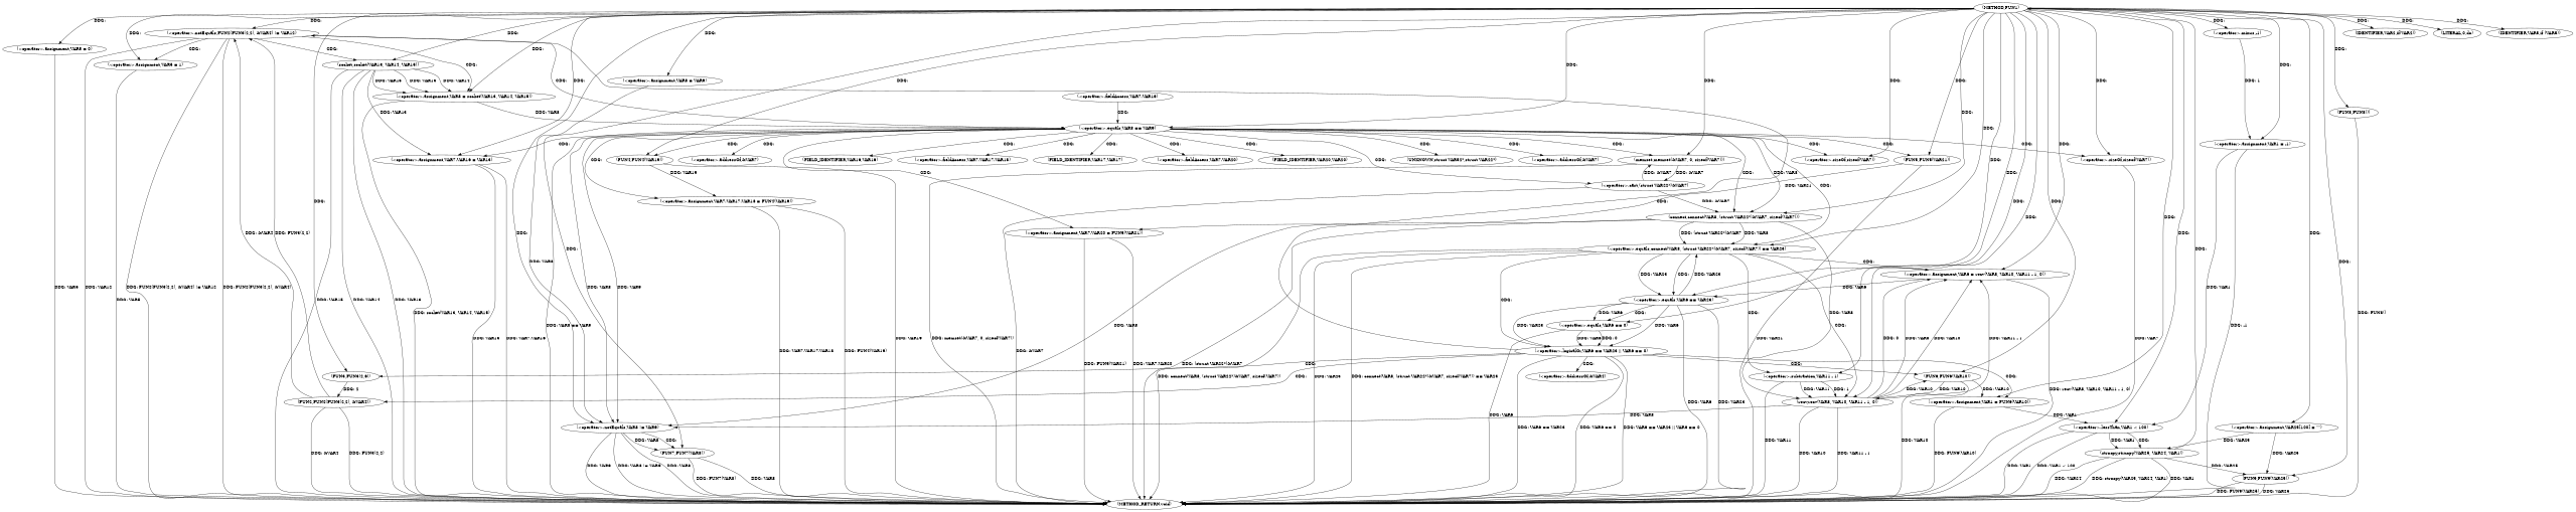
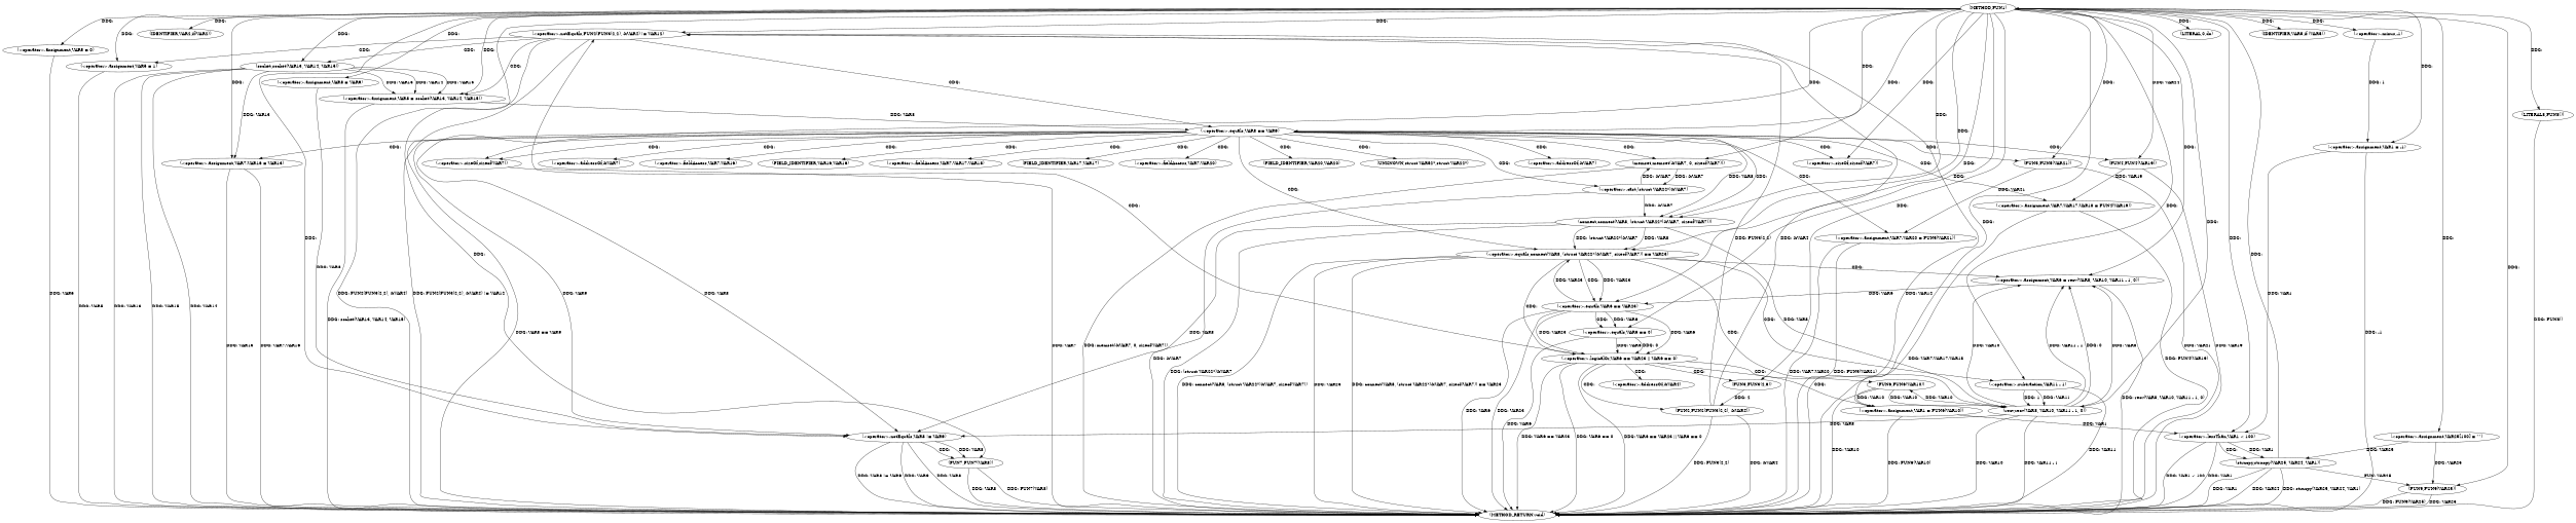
  digraph {
    n1 [label="(METHOD,FUN1)"]
    n2 [label="(<operator>.assignment,VAR1 = -1)"]
    n3 [label="(<operator>.minus,-1)"]
    n4 [label="(IDENTIFIER,VAR2,if(VAR2))"]
    n5 [label="(<operator>.assignment,VAR5 = 0)"]
    n6 [label="(<operator>.assignment,VAR8 = VAR9)"]
    n7 [label="(<operator>.notEquals,FUN2(FUN3(2,2), &VAR4) != VAR12)"]
    n8 [label="(FUN3,FUN3(2,6))"]
    n9 [label="(<operator>.assignment,VAR5 = 1)"]
    n10 [label="(<operator>.assignment,VAR8 = socket(VAR13, VAR14, VAR15))"]
    n11 [label="(socket,socket(VAR13, VAR14, VAR15))"]
    n12 [label="(<operator>.equals,VAR8 == VAR9)"]
    n13 [label="(memset,memset(&VAR7, 0, sizeof(VAR7)))"]
    n14 [label="(<operator>.sizeOf,sizeof(VAR7))"]
    n15 [label="(<operator>.assignment,VAR7.VAR16 = VAR13)"]
    n16 [label="(FUN4,FUN4(VAR19))"]
    n17 [label="(FUN5,FUN5(VAR21))"]
    n18 [label="(<operator>.equals,connect(VAR8, (struct VAR22*)&VAR7, sizeof(VAR7)) == VAR23)"]
    n19 [label="(connect,connect(VAR8, (struct VAR22*)&VAR7, sizeof(VAR7)))"]
    n20 [label="(<operator>.sizeOf,sizeof(VAR7))"]
    n21 [label="(<operator>.assignment,VAR6 = recv(VAR8, VAR10, VAR11 - 1, 0))"]
    n22 [label="(recv,recv(VAR8, VAR10, VAR11 - 1, 0))"]
    n23 [label="(<operator>.subtraction,VAR11 - 1)"]
    n24 [label="(<operator>.equals,VAR6 == VAR23)"]
    n25 [label="(<operator>.equals,VAR6 == 0)"]
    n26 [label="(<operator>.assignment,VAR1 = FUN6(VAR10))"]
    n27 [label="(FUN6,FUN6(VAR10))"]
    n28 [label="(LITERAL,0,do)"]
    n29 [label="(<operator>.notEquals,VAR8 != VAR9)"]
    n30 [label="(FUN7,FUN7(VAR8))"]
    n31 [label="(IDENTIFIER,VAR5,if (VAR5))"]
-   n32 [label="(FUN8,FUN8())"]
+   n32 [label="(LITERAL8,FUN8())"]
    n33 [label="(<operator>.assignment,VAR25[100] = \"\")"]
    n34 [label="(<operator>.lessThan,VAR1 < 100)"]
    n35 [label="(FUN9,FUN9(VAR25))"]
    n36 [label="(METHOD_RETURN,void)"]
    n37 [label="(FUN2,FUN2(FUN3(2,2), &VAR4))"]
    n38 [label="(<operator>.assignment,VAR7.VAR17.VAR18 = FUN4(VAR19))"]
    n39 [label="(<operator>.assignment,VAR7.VAR20 = FUN5(VAR21))"]
    n40 [label="(<operator>.cast,(struct VAR22*)&VAR7)"]
    n41 [label="(<operator>.addressOf,&VAR7)"]
    n42 [label="(<operator>.fieldAccess,VAR7.VAR16)"]
    n43 [label="(FIELD_IDENTIFIER,VAR16,VAR16)"]
    n44 [label="(<operator>.fieldAccess,VAR7.VAR17.VAR18)"]
    n45 [label="(FIELD_IDENTIFIER,VAR17,VAR17)"]
    n46 [label="(<operator>.fieldAccess,VAR7.VAR20)"]
    n47 [label="(FIELD_IDENTIFIER,VAR20,VAR20)"]
    n48 [label="(UNKNOWN,struct VAR52*,struct VAR22*)"]
    n49 [label="(<operator>.addressOf,&VAR7)"]
    n50 [label="(<operator>.logicalOr,VAR6 == VAR23 || VAR6 == 0)"]
    n51 [label="(strncpy,strncpy(VAR25, VAR24, VAR1))"]
    n52 [label="(<operator>.addressOf,&VAR4)"]
    n1 -> n2 [label="DDG: "]
    n1 -> n3 [label="DDG: "]
    n1 -> n4 [label="DDG: "]
    n1 -> n5 [label="DDG: "]
    n1 -> n6 [label="DDG: "]
    n1 -> n7 [label="DDG: "]
    n1 -> n8 [label="DDG: "]
    n1 -> n9 [label="DDG: "]
    n1 -> n10 [label="DDG: "]
    n1 -> n11 [label="DDG: "]
    n1 -> n12 [label="DDG: "]
    n1 -> n13 [label="DDG: "]
    n1 -> n14 [label="DDG: "]
    n1 -> n15 [label="DDG: "]
-   n1 -> n16 [label="DDG: "]
+   n1 -> n16 [label="DDG: VAR24"]
    n1 -> n17 [label="DDG: "]
    n1 -> n18 [label="DDG: "]
    n1 -> n19 [label="DDG: "]
    n1 -> n20 [label="DDG: "]
    n1 -> n21 [label="DDG: "]
    n1 -> n22 [label="DDG: "]
    n1 -> n23 [label="DDG: "]
    n1 -> n24 [label="DDG: "]
    n1 -> n25 [label="DDG: "]
    n1 -> n26 [label="DDG: "]
-   n1 -> n27 [label="DDG: "]
    n1 -> n28 [label="DDG: "]
    n1 -> n29 [label="DDG: "]
    n1 -> n30 [label="DDG: "]
    n1 -> n31 [label="DDG: "]
    n1 -> n32 [label="DDG: "]
    n1 -> n33 [label="DDG: "]
    n1 -> n34 [label="DDG: "]
    n1 -> n35 [label="DDG: "]
    n2 -> n34 [label="DDG: VAR1"]
    n2 -> n36 [label="DDG: -1"]
    n3 -> n2 [label="DDG: 1"]
    n5 -> n36 [label="DDG: VAR5"]
    n6 -> n29 [label="DDG: VAR8"]
    n7 -> n9 [label="CDG: "]
    n7 -> n10 [label="CDG: "]
    n7 -> n11 [label="CDG: "]
    n7 -> n12 [label="CDG: "]
    n7 -> n36 [label="DDG: FUN2(FUN3(2,2), &VAR4)"]
    n7 -> n36 [label="DDG: VAR12"]
    n7 -> n36 [label="DDG: FUN2(FUN3(2,2), &VAR4) != VAR12"]
    n8 -> n37 [label="DDG: 2"]
    n9 -> n36 [label="DDG: VAR5"]
    n10 -> n12 [label="DDG: VAR8"]
    n10 -> n36 [label="DDG: socket(VAR13, VAR14, VAR15)"]
    n11 -> n10 [label="DDG: VAR13"]
    n11 -> n10 [label="DDG: VAR14"]
    n11 -> n10 [label="DDG: VAR15"]
    n11 -> n15 [label="DDG: VAR13"]
    n11 -> n36 [label="DDG: VAR13"]
    n11 -> n36 [label="DDG: VAR15"]
    n11 -> n36 [label="DDG: VAR14"]
    n12 -> n13 [label="CDG: "]
    n12 -> n14 [label="CDG: "]
    n12 -> n15 [label="CDG: "]
    n12 -> n16 [label="CDG: "]
    n12 -> n17 [label="CDG: "]
    n12 -> n18 [label="CDG: "]
    n12 -> n19 [label="DDG: VAR8"]
    n12 -> n19 [label="CDG: "]
    n12 -> n20 [label="CDG: "]
    n12 -> n29 [label="DDG: VAR8"]
    n12 -> n29 [label="DDG: VAR9"]
    n12 -> n36 [label="DDG: VAR8 == VAR9"]
    n12 -> n38 [label="CDG: "]
    n12 -> n39 [label="CDG: "]
    n12 -> n40 [label="CDG: "]
    n12 -> n41 [label="CDG: "]
-   n42 -> n12 [label="CDG: "]
+   n12 -> n42 [label="CDG: "]
    n12 -> n43 [label="CDG: "]
    n12 -> n44 [label="CDG: "]
    n12 -> n45 [label="CDG: "]
    n12 -> n46 [label="CDG: "]
    n12 -> n47 [label="CDG: "]
    n12 -> n48 [label="CDG: "]
    n12 -> n49 [label="CDG: "]
    n13 -> n36 [label="DDG: memset(&VAR7, 0, sizeof(VAR7))"]
    n13 -> n40 [label="DDG: &VAR7"]
    n15 -> n36 [label="DDG: VAR13"]
    n15 -> n36 [label="DDG: VAR7.VAR16"]
    n16 -> n36 [label="DDG: VAR19"]
    n16 -> n38 [label="DDG: VAR19"]
    n17 -> n36 [label="DDG: VAR21"]
    n17 -> n39 [label="DDG: VAR21"]
    n18 -> n21 [label="CDG: "]
    n18 -> n22 [label="CDG: "]
    n18 -> n23 [label="CDG: "]
    n18 -> n24 [label="DDG: VAR23"]
    n18 -> n24 [label="CDG: "]
    n18 -> n36 [label="DDG: connect(VAR8, (struct VAR22*)&VAR7, sizeof(VAR7))"]
    n18 -> n36 [label="DDG: VAR23"]
    n18 -> n36 [label="DDG: connect(VAR8, (struct VAR22*)&VAR7, sizeof(VAR7)) == VAR23"]
    n18 -> n50 [label="CDG: "]
    n19 -> n18 [label="DDG: VAR8"]
    n19 -> n18 [label="DDG: (struct VAR22*)&VAR7"]
    n19 -> n22 [label="DDG: VAR8"]
    n19 -> n29 [label="DDG: VAR8"]
    n19 -> n36 [label="DDG: (struct VAR22*)&VAR7"]
    n20 -> n36 [label="DDG: VAR7"]
    n21 -> n24 [label="DDG: VAR6"]
    n21 -> n36 [label="DDG: recv(VAR8, VAR10, VAR11 - 1, 0)"]
    n22 -> n21 [label="DDG: VAR8"]
    n22 -> n21 [label="DDG: VAR10"]
    n22 -> n21 [label="DDG: VAR11 - 1"]
    n22 -> n21 [label="DDG: 0"]
    n22 -> n27 [label="DDG: VAR10"]
    n22 -> n29 [label="DDG: VAR8"]
    n22 -> n36 [label="DDG: VAR11 - 1"]
    n22 -> n36 [label="DDG: VAR10"]
    n23 -> n22 [label="DDG: VAR11"]
    n23 -> n22 [label="DDG: 1"]
    n23 -> n36 [label="DDG: VAR11"]
    n24 -> n18 [label="DDG: VAR23"]
    n24 -> n25 [label="DDG: VAR6"]
    n24 -> n25 [label="CDG: "]
    n24 -> n36 [label="DDG: VAR6"]
    n24 -> n36 [label="DDG: VAR23"]
    n24 -> n50 [label="DDG: VAR6"]
    n24 -> n50 [label="DDG: VAR23"]
    n25 -> n36 [label="DDG: VAR6"]
    n25 -> n50 [label="DDG: VAR6"]
    n25 -> n50 [label="DDG: 0"]
    n26 -> n34 [label="DDG: VAR1"]
    n26 -> n36 [label="DDG: FUN6(VAR10)"]
    n27 -> n22 [label="DDG: VAR10"]
    n27 -> n26 [label="DDG: VAR10"]
    n27 -> n36 [label="DDG: VAR10"]
    n29 -> n30 [label="DDG: VAR8"]
    n29 -> n30 [label="CDG: "]
    n29 -> n36 [label="DDG: VAR9"]
    n29 -> n36 [label="DDG: VAR8 != VAR9"]
    n29 -> n36 [label="DDG: VAR8"]
    n30 -> n36 [label="DDG: VAR8"]
    n30 -> n36 [label="DDG: FUN7(VAR8)"]
    n32 -> n36 [label="DDG: FUN8()"]
    n33 -> n35 [label="DDG: VAR25"]
    n33 -> n51 [label="DDG: VAR25"]
    n34 -> n36 [label="DDG: VAR1 < 100"]
    n34 -> n36 [label="DDG: VAR1"]
    n34 -> n51 [label="DDG: VAR1"]
    n34 -> n51 [label="CDG: "]
    n35 -> n36 [label="DDG: FUN9(VAR25)"]
    n35 -> n36 [label="DDG: VAR25"]
    n37 -> n7 [label="DDG: FUN3(2,2)"]
    n37 -> n7 [label="DDG: &VAR4"]
    n37 -> n36 [label="DDG: FUN3(2,2)"]
    n37 -> n36 [label="DDG: &VAR4"]
    n38 -> n36 [label="DDG: FUN4(VAR19)"]
    n38 -> n36 [label="DDG: VAR7.VAR17.VAR18"]
    n39 -> n36 [label="DDG: VAR7.VAR20"]
    n39 -> n36 [label="DDG: FUN5(VAR21)"]
    n40 -> n13 [label="DDG: &VAR7"]
    n40 -> n19 [label="DDG: &VAR7"]
    n40 -> n36 [label="DDG: &VAR7"]
    n50 -> n7 [label="CDG: "]
    n50 -> n8 [label="CDG: "]
    n50 -> n26 [label="CDG: "]
    n50 -> n27 [label="CDG: "]
    n50 -> n36 [label="DDG: VAR6 == VAR23"]
    n50 -> n36 [label="DDG: VAR6 == 0"]
    n50 -> n36 [label="DDG: VAR6 == VAR23 || VAR6 == 0"]
    n50 -> n37 [label="CDG: "]
    n50 -> n52 [label="CDG: "]
    n51 -> n1 [label="DDG: "]
-   n51 -> n35 [label="DDG: VAR25"]
+   n51 -> n35 [label="FUN: VAR25"]
    n51 -> n36 [label="DDG: VAR24"]
    n51 -> n36 [label="DDG: strncpy(VAR25, VAR24, VAR1)"]
    n51 -> n36 [label="DDG: VAR1"]
  }
